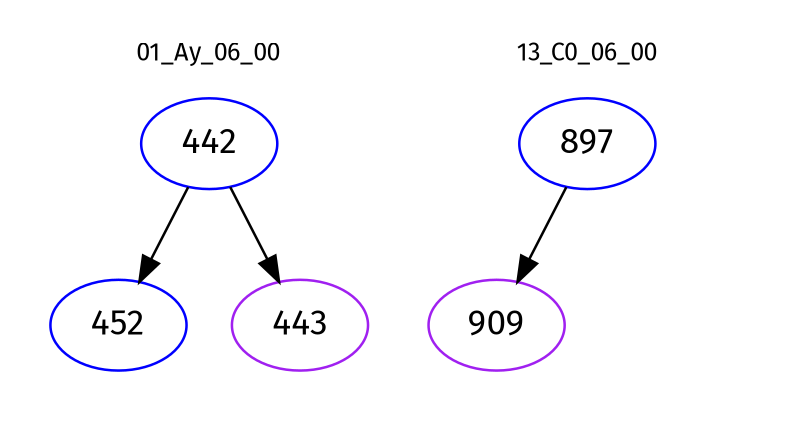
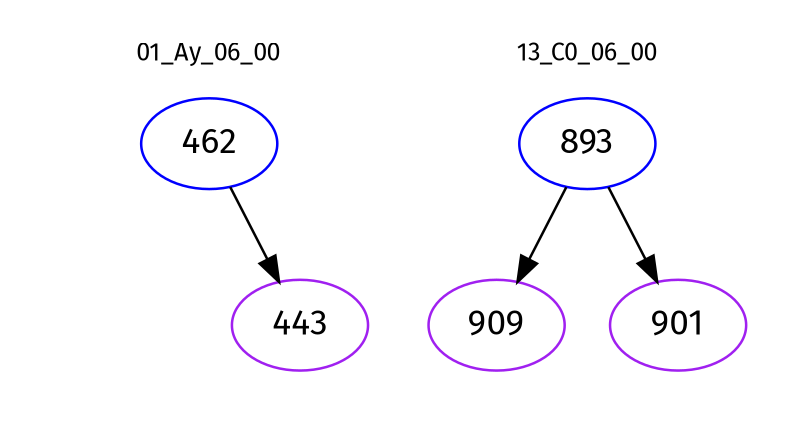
  digraph {
    fontname="Fira Sans"
    node [color=blue fontname="Fira Sans"]
    edge [color=black fontname="Fira Sans"]
-   n1 [label=442]
-   n2 [label=452]
+   n1 [label=462]
    n3 [color=purple label=443]
-   n4 [label=897]
+   n4 [label=893]
    n5 [color=purple label=909]
+   n6 [color=purple label=901]
    subgraph cluster_1 {
      color=white
      fontsize=10
      label="01_Ay_06_00"
      n1
-     n2
      n3
    }
    subgraph cluster_2 {
      color=white
      fontsize=10
      label="13_C0_06_00"
      n4
      n5
+     n6
    }
-   n1 -> n2
    n1 -> n3
    n4 -> n5
+   n4 -> n6
  }
